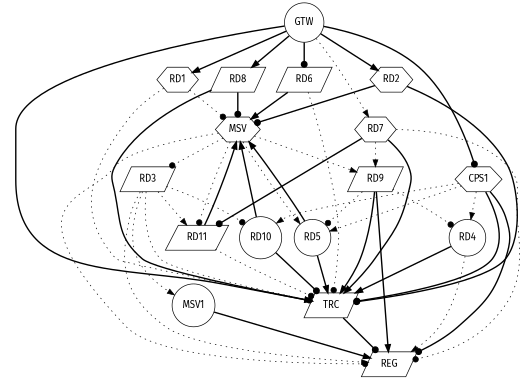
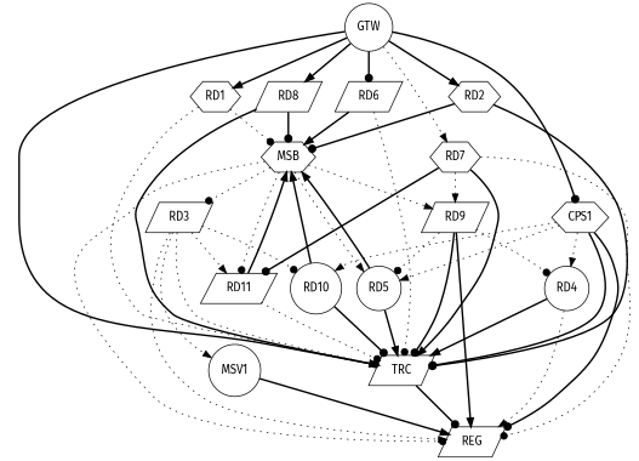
  strict digraph {
    fontname="Fira Sans"
    node [fontname="Fira Sans" shape=parallelogram]
    edge [arrowhead=normal fontname="Fira Sans" style=bold]
    n1 [label=RD1 shape=hexagon]
-   n2 [label=MSV shape=hexagon]
+   n2 [label=MSB shape=hexagon]
    n3 [label=TRC]
    n4 [label=RD3]
    n5 [label=RD11]
    n6 [label=REG]
    n7 [label=RD5 shape=circle]
    n8 [label=RD9]
    n9 [label=RD2 shape=hexagon]
    n10 [label=RD10 shape=circle]
    n11 [label=MSV1 shape=circle]
    n12 [label=RD4 shape=circle]
    n13 [label=RD6]
    n14 [label=RD7 shape=hexagon]
    n15 [label=RD8]
    n16 [label=CPS1 shape=hexagon]
    n17 [label=GTW shape=circle]
    n1 -> n2 [arrowhead=dot style=dotted]
    n1 -> n3 [arrowhead=dot style=dotted]
    n2 -> n4 [arrowhead=dot style=dotted]
    n2 -> n5 [arrowhead=dot style=dotted]
    n2 -> n6 [arrowhead=dot style=dotted]
    n2 -> n7 [style=dotted]
    n2 -> n8 [style=dotted]
    n3 -> n6 [arrowhead=dot]
    n4 -> n3 [style=dotted]
    n4 -> n5 [style=dotted]
    n4 -> n6 [style=dotted]
    n4 -> n10 [arrowhead=dot style=dotted]
    n4 -> n11 [style=dotted]
    n5 -> n2
    n5 -> n3 [arrowhead=dot style=dotted]
    n7 -> n2
    n7 -> n3
-   n8 -> n3
+   n8 -> n3 [arrowhead=dot]
    n8 -> n6
    n8 -> n7 [arrowhead=dot style=dotted]
    n8 -> n12 [arrowhead=dot style=dotted]
    n9 -> n2 [arrowhead=dot]
    n9 -> n3 [arrowhead=dot]
    n10 -> n2
    n10 -> n3 [arrowhead=dot]
    n11 -> n6
    n12 -> n3
    n12 -> n6 [style=dotted]
    n13 -> n2
    n13 -> n3 [arrowhead=dot style=dotted]
    n14 -> n3
    n14 -> n5 [arrowhead=dot]
    n14 -> n6 [arrowhead=dot style=dotted]
    n14 -> n8 [style=dotted]
    n15 -> n2 [arrowhead=dot]
    n15 -> n3
    n16 -> n3 [arrowhead=dot]
    n16 -> n6 [arrowhead=dot]
    n16 -> n7 [style=dotted]
    n16 -> n10 [style=dotted]
    n16 -> n12 [style=dotted]
    n17 -> n1
    n17 -> n3
    n17 -> n9
    n17 -> n13 [arrowhead=dot]
    n17 -> n14 [style=dotted]
    n17 -> n15
    n17 -> n16 [arrowhead=dot]
  }
